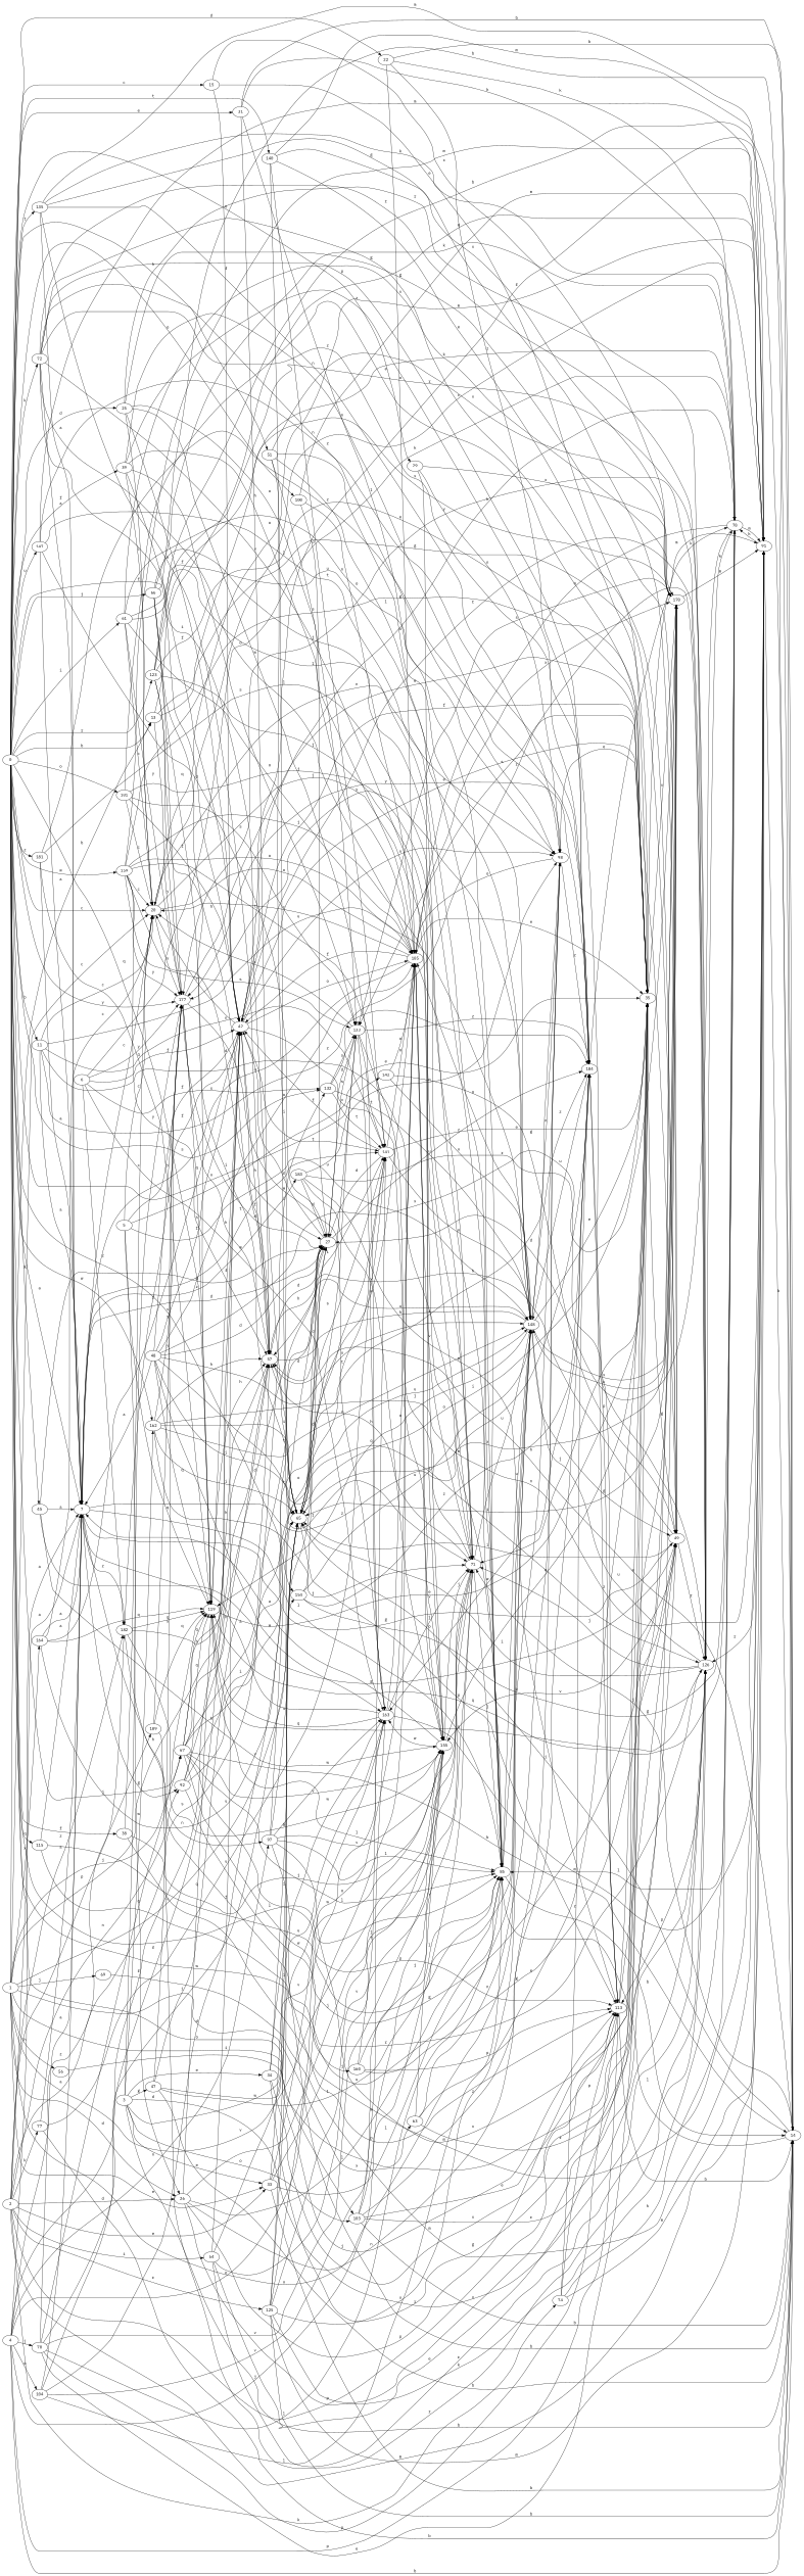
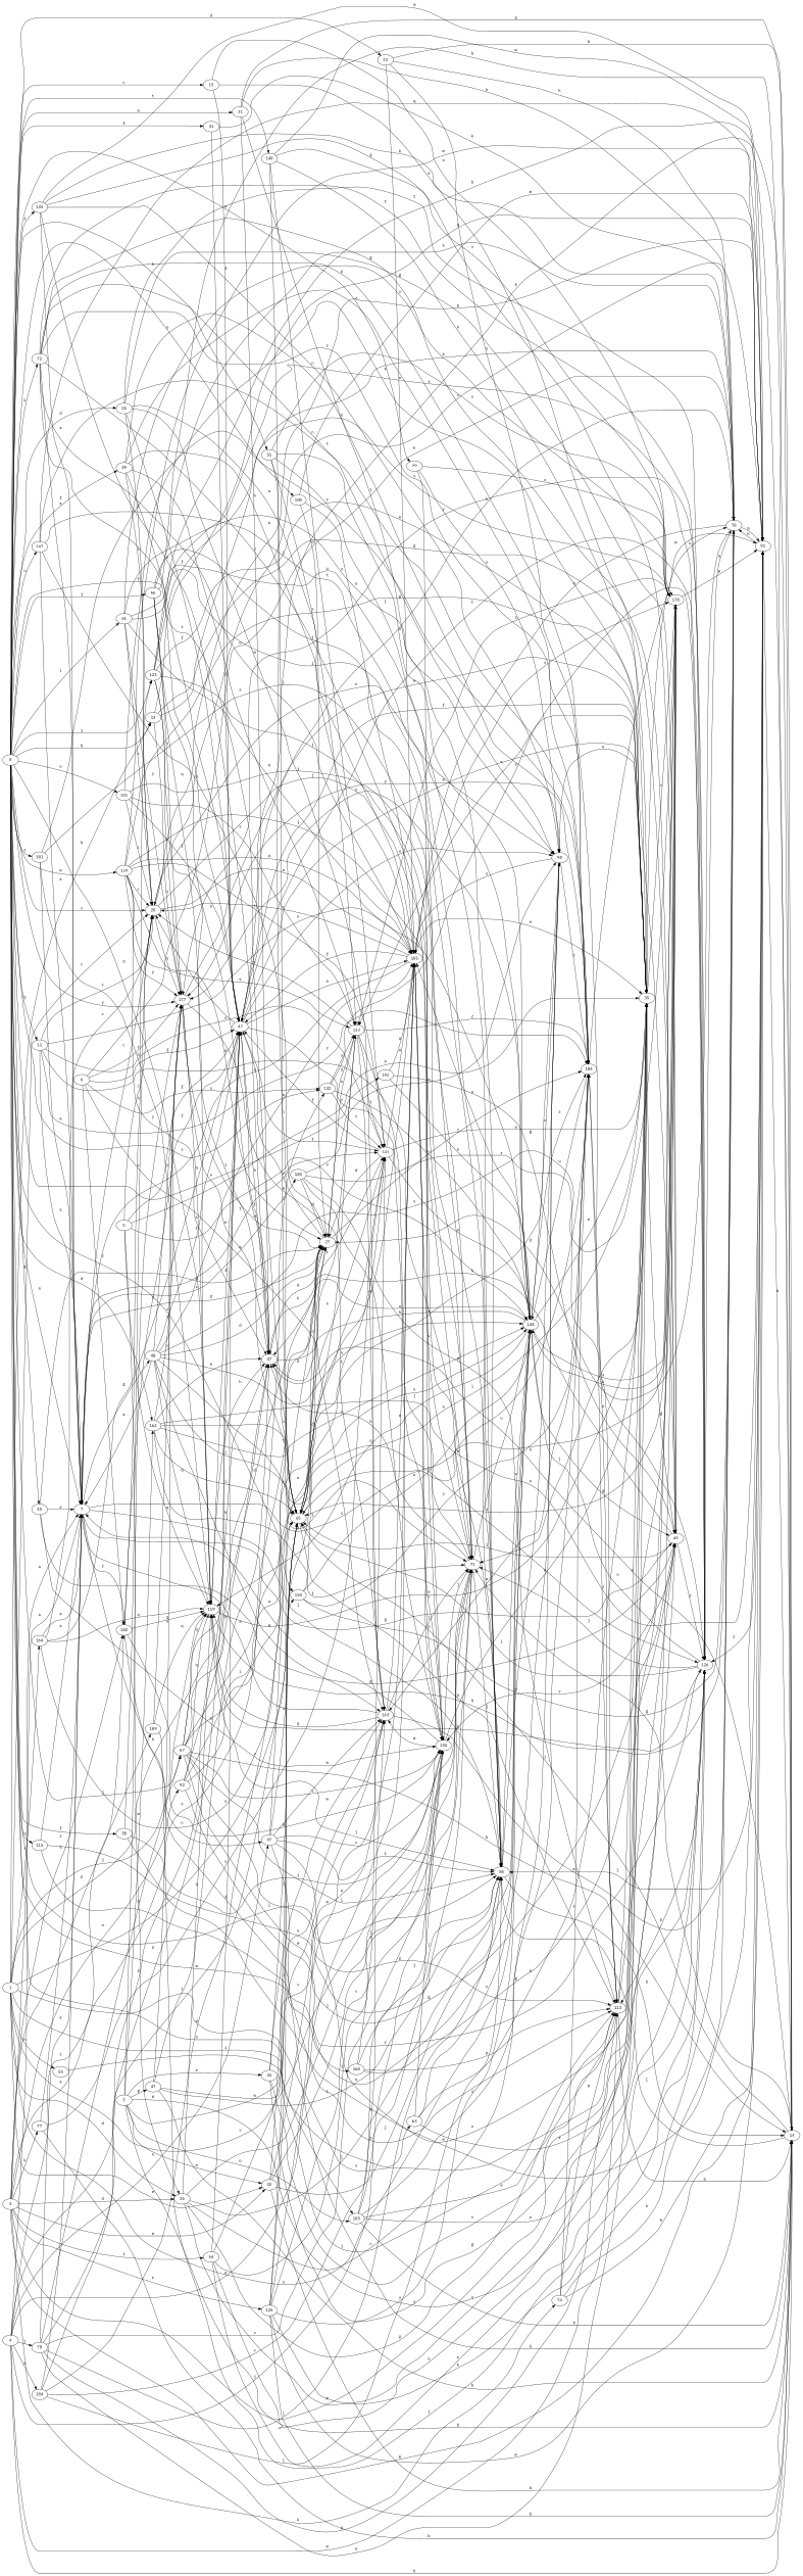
  strict digraph {
    fontname="IBM Plex Mono"
    rankdir=LR
    node [fontname="IBM Plex Mono"]
    edge [fontname="IBM Plex Mono"]
    0
    7
    11
    13
    15
    20
    22
    25
    29
    31
    38
    39
+   41
    42
    45
    51
    61
    66
    67
    72
    85
    100
    101
    103
    115
    119
    123
    132
    135
    140
    142
    147
    154
    159
    160
    162
    177
    181
    182
    97
    27
    48
    49
    141
    183
    184
    148
    91
    78
    170
    35
    71
    105
    98
    14
    126
    163
    155
    57
    133
    65
    113
    1
    26
    33
    56
    63
-   69
    164
    2
    64
    74
    77
    92
    109
    125
    3
    34
    47
    4
    70
    104
    5
    6
    0 -> 7 [label=a]
    0 -> 11 [label=b]
    0 -> 13 [label=b]
    0 -> 15 [label=c]
    0 -> 20 [label=c]
    0 -> 22 [label=d]
    0 -> 25 [label=d]
    0 -> 29 [label=e]
    0 -> 31 [label=e]
    0 -> 38 [label=f]
    0 -> 39 [label=f]
+   0 -> 41 [label=f]
    0 -> 42 [label=f]
    0 -> 45 [label=g]
    0 -> 51 [label=h]
    0 -> 61 [label=i]
    0 -> 66 [label=j]
    0 -> 67 [label=j]
    0 -> 72 [label=k]
    0 -> 85 [label=l]
    0 -> 100 [label=o]
    0 -> 101 [label=o]
    0 -> 103 [label=o]
    0 -> 115 [label=q]
    0 -> 119 [label=q]
    0 -> 123 [label=r]
    0 -> 132 [label=s]
    0 -> 135 [label=t]
    0 -> 140 [label=t]
    0 -> 142 [label=u]
    0 -> 147 [label=u]
    0 -> 154 [label=v]
    0 -> 159 [label=w]
    0 -> 160 [label=w]
    0 -> 162 [label=w]
    0 -> 177 [label=y]
    0 -> 181 [label=z]
    7 -> 20 [label=c]
    7 -> 85 [label=l]
    7 -> 182 [label=z]
    7 -> 97 [label=n]
    7 -> 27 [label=d]
-   7 -> 92 [label=g]
+   7 -> 48 [label=g]
    7 -> 49 [label=g]
    7 -> 141 [label=t]
    7 -> 183 [label=z]
    7 -> 184 [label=z]
    11 -> 7 [label=a]
    11 -> 20 [label=c]
    11 -> 85 [label=l]
    11 -> 141 [label=n]
    11 -> 184 [label=z]
    11 -> 148 [label=u]
    13 -> 177 [label=y]
    13 -> 49 [label=g]
    13 -> 91 [label=m]
    13 -> 78 [label=k]
    15 -> 42 [label=f]
    15 -> 170 [label=x]
    15 -> 35 [label=e]
    20 -> 177 [label=y]
    20 -> 91 [label=m]
    20 -> 71 [label=j]
    20 -> 105 [label=o]
    20 -> 98 [label=n]
    22 -> 184 [label=z]
    22 -> 78 [label=k]
    22 -> 105 [label=o]
    22 -> 14 [label=b]
    25 -> 20 [label=c]
    25 -> 42 [label=f]
    25 -> 49 [label=g]
    25 -> 105 [label=o]
    25 -> 126 [label=r]
    25 -> 163 [label=w]
    29 -> 170 [label=x]
    29 -> 98 [label=n]
    29 -> 155 [label=v]
    31 -> 85 [label=l]
    31 -> 78 [label=k]
    31 -> 14 [label=b]
    31 -> 57 [label=h]
    38 -> 20 [label=c]
    38 -> 91 [label=m]
    38 -> 71 [label=j]
    39 -> 20 [label=c]
    39 -> 42 [label=f]
    39 -> 184 [label=z]
    39 -> 105 [label=o]
    39 -> 98 [label=n]
    39 -> 133 [label=s]
+   41 -> 42 [label=f]
+   41 -> 78 [label=k]
    42 -> 20 [label=c]
    42 -> 141 [label=t]
    42 -> 78 [label=k]
    42 -> 35 [label=e]
    42 -> 105 [label=o]
    42 -> 98 [label=n]
    42 -> 126 [label=r]
    42 -> 155 [label=v]
    42 -> 57 [label=h]
    45 -> 7 [label=a]
    45 -> 27 [label=d]
    45 -> 49 [label=g]
    45 -> 155 [label=v]
    51 -> 85 [label=l]
    51 -> 148 [label=u]
    51 -> 170 [label=x]
    51 -> 133 [label=s]
    51 -> 65 [label=i]
    61 -> 20 [label=c]
    61 -> 85 [label=l]
    61 -> 177 [label=y]
    61 -> 148 [label=u]
    61 -> 170 [label=x]
    61 -> 105 [label=o]
    61 -> 98 [label=n]
    66 -> 119 [label=q]
    66 -> 177 [label=y]
    66 -> 78 [label=k]
    66 -> 71 [label=j]
    66 -> 14 [label=b]
    66 -> 57 [label=h]
    67 -> 85 [label=l]
    67 -> 119 [label=q]
    67 -> 27 [label=d]
    67 -> 49 [label=g]
    67 -> 141 [label=t]
    67 -> 14 [label=b]
    67 -> 155 [label=v]
    67 -> 57 [label=h]
    67 -> 65 [label=i]
    67 -> 113 [label=p]
    72 -> 7 [label=a]
    72 -> 49 [label=g]
    72 -> 184 [label=z]
    72 -> 105 [label=o]
    72 -> 98 [label=n]
    72 -> 126 [label=r]
    72 -> 155 [label=v]
    72 -> 65 [label=i]
    72 -> 113 [label=p]
    85 -> 148 [label=u]
    85 -> 98 [label=n]
    85 -> 14 [label=b]
    100 -> 27 [label=d]
    100 -> 91 [label=m]
    100 -> 105 [label=o]
    101 -> 20 [label=c]
    101 -> 42 [label=f]
    101 -> 35 [label=e]
    101 -> 71 [label=j]
    101 -> 133 [label=s]
    103 -> 184 [label=z]
    103 -> 35 [label=e]
    103 -> 71 [label=j]
    103 -> 14 [label=b]
    103 -> 126 [label=r]
    103 -> 163 [label=w]
    115 -> 7 [label=a]
    115 -> 148 [label=u]
    115 -> 126 [label=r]
    119 -> 42 [label=f]
    119 -> 85 [label=l]
    119 -> 35 [label=e]
    119 -> 57 [label=h]
    123 -> 177 [label=y]
    123 -> 170 [label=x]
    123 -> 35 [label=e]
    123 -> 71 [label=j]
    123 -> 14 [label=b]
    123 -> 126 [label=r]
    123 -> 65 [label=i]
    132 -> 141 [label=t]
    132 -> 148 [label=u]
    132 -> 126 [label=r]
    132 -> 133 [label=s]
    135 -> 7 [label=a]
    135 -> 49 [label=g]
    135 -> 91 [label=m]
    135 -> 78 [label=k]
    135 -> 98 [label=n]
    135 -> 57 [label=h]
    140 -> 141 [label=t]
    140 -> 91 [label=m]
    140 -> 170 [label=x]
    140 -> 35 [label=e]
    140 -> 65 [label=i]
    142 -> 49 [label=g]
    142 -> 148 [label=u]
    142 -> 105 [label=o]
    147 -> 7 [label=a]
    147 -> 85 [label=l]
    147 -> 27 [label=d]
    147 -> 184 [label=z]
    147 -> 91 [label=m]
    154 -> 27 [label=d]
    154 -> 184 [label=z]
    154 -> 148 [label=u]
    154 -> 78 [label=k]
    159 -> 20 [label=c]
    159 -> 177 [label=y]
    159 -> 27 [label=d]
    159 -> 49 [label=g]
    159 -> 141 [label=t]
    159 -> 91 [label=m]
    159 -> 71 [label=j]
    159 -> 105 [label=o]
    159 -> 57 [label=h]
    159 -> 133 [label=s]
    160 -> 85 [label=l]
    160 -> 49 [label=g]
    160 -> 141 [label=t]
    160 -> 113 [label=p]
    162 -> 177 [label=y]
    162 -> 148 [label=u]
    162 -> 91 [label=m]
    162 -> 71 [label=j]
    162 -> 126 [label=r]
    162 -> 57 [label=h]
    162 -> 65 [label=i]
    177 -> 119 [label=q]
    177 -> 27 [label=d]
    177 -> 35 [label=e]
    177 -> 163 [label=w]
    177 -> 57 [label=h]
    181 -> 7 [label=a]
    181 -> 85 [label=l]
    181 -> 119 [label=q]
    181 -> 184 [label=z]
    182 -> 42 [label=f]
    182 -> 119 [label=q]
    182 -> 155 [label=v]
-   182 -> 57 [label=h]
+   182 -> 123 [label=h]
    182 -> 113 [label=p]
    97 -> 85 [label=l]
    97 -> 27 [label=d]
    97 -> 170 [label=x]
    97 -> 14 [label=b]
    97 -> 163 [label=w]
    97 -> 155 [label=v]
    97 -> 65 [label=i]
    27 -> 42 [label=f]
    27 -> 184 [label=z]
    27 -> 57 [label=h]
    27 -> 133 [label=s]
    48 -> 7 [label=a]
    48 -> 42 [label=f]
    48 -> 119 [label=q]
    48 -> 177 [label=y]
    48 -> 27 [label=d]
    48 -> 148 [label=u]
    48 -> 170 [label=x]
    48 -> 71 [label=j]
    48 -> 105 [label=o]
    48 -> 163 [label=w]
    48 -> 65 [label=i]
    49 -> 126 [label=r]
    49 -> 155 [label=v]
    49 -> 57 [label=h]
    49 -> 65 [label=i]
    141 -> 42 [label=f]
    141 -> 27 [label=d]
    141 -> 148 [label=u]
    141 -> 35 [label=e]
    141 -> 105 [label=o]
    183 -> 27 [label=d]
    183 -> 98 [label=n]
    183 -> 126 [label=r]
    183 -> 155 [label=v]
    183 -> 113 [label=p]
    184 -> 177 [label=y]
    184 -> 148 [label=u]
    184 -> 91 [label=m]
    184 -> 163 [label=w]
    184 -> 113 [label=p]
    148 -> 119 [label=q]
    148 -> 177 [label=y]
    148 -> 49 [label=g]
    148 -> 184 [label=z]
    148 -> 170 [label=x]
    148 -> 35 [label=e]
    148 -> 105 [label=o]
    148 -> 98 [label=n]
    148 -> 57 [label=h]
    91 -> 20 [label=c]
    91 -> 78 [label=k]
    91 -> 14 [label=b]
    91 -> 126 [label=r]
    78 -> 85 [label=l]
    78 -> 119 [label=q]
    78 -> 27 [label=d]
    78 -> 91 [label=m]
    78 -> 105 [label=o]
    170 -> 148 [label=u]
    170 -> 91 [label=m]
    170 -> 133 [label=s]
    170 -> 65 [label=i]
    35 -> 42 [label=f]
    35 -> 49 [label=g]
    35 -> 78 [label=k]
    35 -> 170 [label=x]
    35 -> 71 [label=j]
    35 -> 133 [label=s]
    35 -> 65 [label=i]
    71 -> 85 [label=l]
    71 -> 148 [label=u]
    71 -> 105 [label=o]
    71 -> 57 [label=h]
    105 -> 7 [label=a]
    105 -> 20 [label=c]
    105 -> 42 [label=f]
    105 -> 170 [label=x]
    105 -> 35 [label=e]
    105 -> 155 [label=v]
    98 -> 184 [label=z]
    98 -> 35 [label=e]
    98 -> 105 [label=o]
    98 -> 65 [label=i]
    14 -> 42 [label=f]
    14 -> 85 [label=l]
    14 -> 71 [label=j]
    14 -> 57 [label=h]
    14 -> 65 [label=i]
    126 -> 119 [label=q]
    126 -> 177 [label=y]
    126 -> 148 [label=u]
    126 -> 78 [label=k]
    126 -> 71 [label=j]
    126 -> 65 [label=i]
    126 -> 113 [label=p]
    163 -> 7 [label=a]
    163 -> 119 [label=q]
    163 -> 91 [label=m]
    163 -> 71 [label=j]
    163 -> 105 [label=o]
    155 -> 7 [label=a]
    155 -> 35 [label=e]
    155 -> 71 [label=j]
    155 -> 105 [label=o]
    155 -> 163 [label=w]
    57 -> 42 [label=f]
    57 -> 27 [label=d]
    57 -> 148 [label=u]
    57 -> 65 [label=i]
    133 -> 20 [label=c]
    133 -> 27 [label=d]
    133 -> 141 [label=t]
    133 -> 184 [label=z]
    133 -> 71 [label=j]
    133 -> 163 [label=w]
    133 -> 65 [label=i]
    65 -> 27 [label=d]
    65 -> 141 [label=t]
    65 -> 148 [label=u]
    65 -> 170 [label=x]
    65 -> 133 [label=s]
    65 -> 113 [label=p]
    113 -> 49 [label=g]
    113 -> 184 [label=z]
    113 -> 35 [label=e]
    113 -> 14 [label=b]
    1 -> 13 [label=b]
    1 -> 20 [label=c]
    1 -> 67 [label=j]
    1 -> 154 [label=v]
    1 -> 148 [label=u]
    1 -> 170 [label=x]
    1 -> 155 [label=v]
    1 -> 57 [label=h]
    1 -> 26 [label=d]
    1 -> 33 [label=e]
    1 -> 56 [label=h]
    1 -> 63 [label=i]
-   1 -> 69 [label=j]
    1 -> 164 [label=x]
    26 -> 85 [label=l]
    26 -> 119 [label=q]
    26 -> 78 [label=k]
    26 -> 71 [label=j]
    26 -> 98 [label=n]
    26 -> 113 [label=p]
    33 -> 85 [label=l]
    33 -> 71 [label=j]
    33 -> 105 [label=o]
    33 -> 14 [label=b]
    33 -> 65 [label=i]
    56 -> 113 [label=j]
    63 -> 35 [label=e]
    63 -> 98 [label=n]
    63 -> 126 [label=r]
    63 -> 155 [label=v]
-   69 -> 91 [label=m]
    164 -> 7 [label=a]
    164 -> 20 [label=c]
    164 -> 42 [label=f]
    164 -> 119 [label=q]
    164 -> 141 [label=t]
    2 -> 7 [label=a]
    2 -> 132 [label=s]
    2 -> 182 [label=z]
    2 -> 91 [label=m]
    2 -> 113 [label=p]
    2 -> 26 [label=d]
    2 -> 33 [label=e]
    2 -> 64 [label=i]
    2 -> 74 [label=k]
    2 -> 77 [label=k]
    2 -> 92 [label=n]
    2 -> 109 [label=p]
    2 -> 125 [label=r]
    64 -> 42 [label=f]
    64 -> 35 [label=e]
    64 -> 71 [label=j]
    64 -> 126 [label=r]
    64 -> 163 [label=w]
    74 -> 184 [label=z]
    74 -> 91 [label=m]
    74 -> 78 [label=k]
    74 -> 113 [label=p]
    77 -> 7 [label=a]
    77 -> 141 [label=t]
    77 -> 14 [label=b]
    92 -> 119 [label=q]
    92 -> 141 [label=t]
    92 -> 148 [label=u]
    92 -> 105 [label=o]
    92 -> 57 [label=h]
    109 -> 119 [label=q]
    109 -> 177 [label=y]
    109 -> 126 [label=r]
    125 -> 27 [label=d]
    125 -> 148 [label=u]
    125 -> 91 [label=m]
    125 -> 170 [label=x]
    125 -> 14 [label=b]
    125 -> 163 [label=w]
    125 -> 155 [label=v]
    125 -> 65 [label=i]
    3 -> 103 [label=o]
    3 -> 162 [label=w]
    3 -> 177 [label=y]
    3 -> 14 [label=b]
    3 -> 126 [label=r]
    3 -> 163 [label=w]
    3 -> 33 [label=e]
    3 -> 34 [label=e]
    3 -> 47 [label=g]
    34 -> 49 [label=g]
    34 -> 170 [label=x]
    34 -> 163 [label=w]
    34 -> 65 [label=i]
    47 -> 85 [label=l]
    47 -> 177 [label=y]
    47 -> 14 [label=b]
    47 -> 155 [label=v]
    47 -> 57 [label=h]
    4 -> 7 [label=a]
    4 -> 42 [label=f]
    4 -> 182 [label=z]
    4 -> 97 [label=n]
    4 -> 71 [label=j]
    4 -> 105 [label=o]
    4 -> 14 [label=b]
    4 -> 113 [label=p]
    4 -> 70 [label=j]
    4 -> 104 [label=o]
    70 -> 7 [label=a]
    70 -> 85 [label=l]
    70 -> 119 [label=q]
    70 -> 35 [label=e]
    70 -> 155 [label=v]
    70 -> 65 [label=i]
    70 -> 113 [label=p]
    104 -> 7 [label=a]
    104 -> 42 [label=f]
    104 -> 85 [label=l]
    104 -> 27 [label=d]
    104 -> 155 [label=v]
    5 -> 20 [label=c]
    5 -> 42 [label=f]
    5 -> 119 [label=q]
    5 -> 148 [label=u]
    5 -> 35 [label=e]
    5 -> 26 [label=d]
    6 -> 42 [label=f]
    6 -> 132 [label=s]
    6 -> 177 [label=y]
    6 -> 182 [label=z]
    6 -> 78 [label=k]
    6 -> 163 [label=w]
  }
